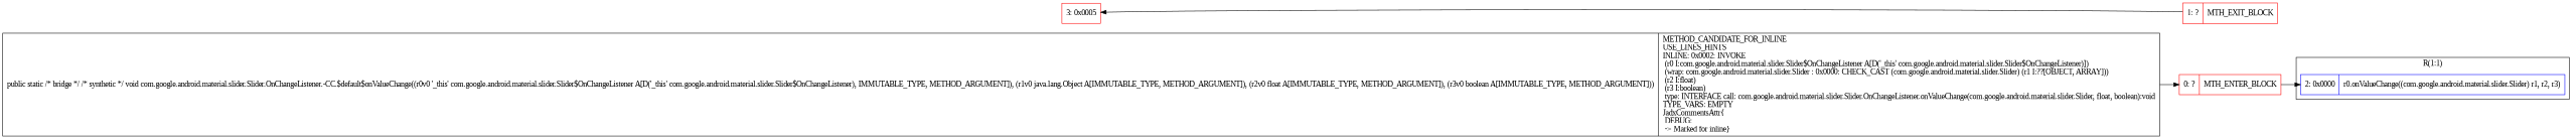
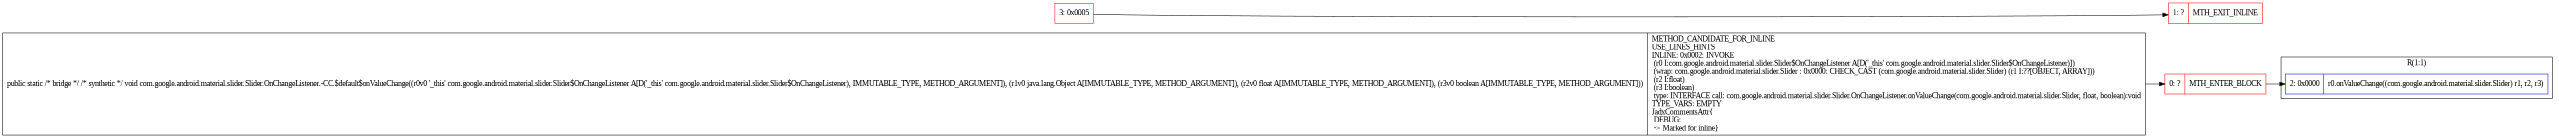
  digraph {
    fontname="Liberation Serif"
    rankdir=LR
    node [color=red fontname="Liberation Serif" shape=record]
    edge [fontname="Liberation Serif"]
    n1 [color=blue label="{2\:\ 0x0000|r0.onValueChange((com.google.android.material.slider.Slider) r1, r2, r3)\l}"]
    n2 [label="{3\:\ 0x0005}"]
-   n3 [label="{1\:\ ?|MTH_EXIT_BLOCK\l}"]
+   n3 [label="{1\:\ ?|MTH_EXIT_INLINE\l}"]
    n4 [label="{0\:\ ?|MTH_ENTER_BLOCK\l}"]
    n5 [label="{public static \/* bridge *\/ \/* synthetic *\/ void com.google.android.material.slider.Slider.OnChangeListener.\-CC.$default$onValueChange((r0v0 '_this' com.google.android.material.slider.Slider$OnChangeListener A[D('_this' com.google.android.material.slider.Slider$OnChangeListener), IMMUTABLE_TYPE, METHOD_ARGUMENT]), (r1v0 java.lang.Object A[IMMUTABLE_TYPE, METHOD_ARGUMENT]), (r2v0 float A[IMMUTABLE_TYPE, METHOD_ARGUMENT]), (r3v0 boolean A[IMMUTABLE_TYPE, METHOD_ARGUMENT]))  | METHOD_CANDIDATE_FOR_INLINE\lUSE_LINES_HINTS\lINLINE: 0x0002: INVOKE  \l  (r0 I:com.google.android.material.slider.Slider$OnChangeListener A[D('_this' com.google.android.material.slider.Slider$OnChangeListener)])\l  (wrap: com.google.android.material.slider.Slider : 0x0000: CHECK_CAST (com.google.android.material.slider.Slider) (r1 I:??[OBJECT, ARRAY]))\l  (r2 I:float)\l  (r3 I:boolean)\l type: INTERFACE call: com.google.android.material.slider.Slider.OnChangeListener.onValueChange(com.google.android.material.slider.Slider, float, boolean):void\lTYPE_VARS: EMPTY\lJadxCommentsAttr\{\l DEBUG: \l \-\> Marked for inline\}\l}" color=""]
    subgraph cluster_1 {
      label="R(1:1)"
      n1
    }
-   n3 -> n2
+   n2 -> n3
    n4 -> n1
    n5 -> n4
  }
